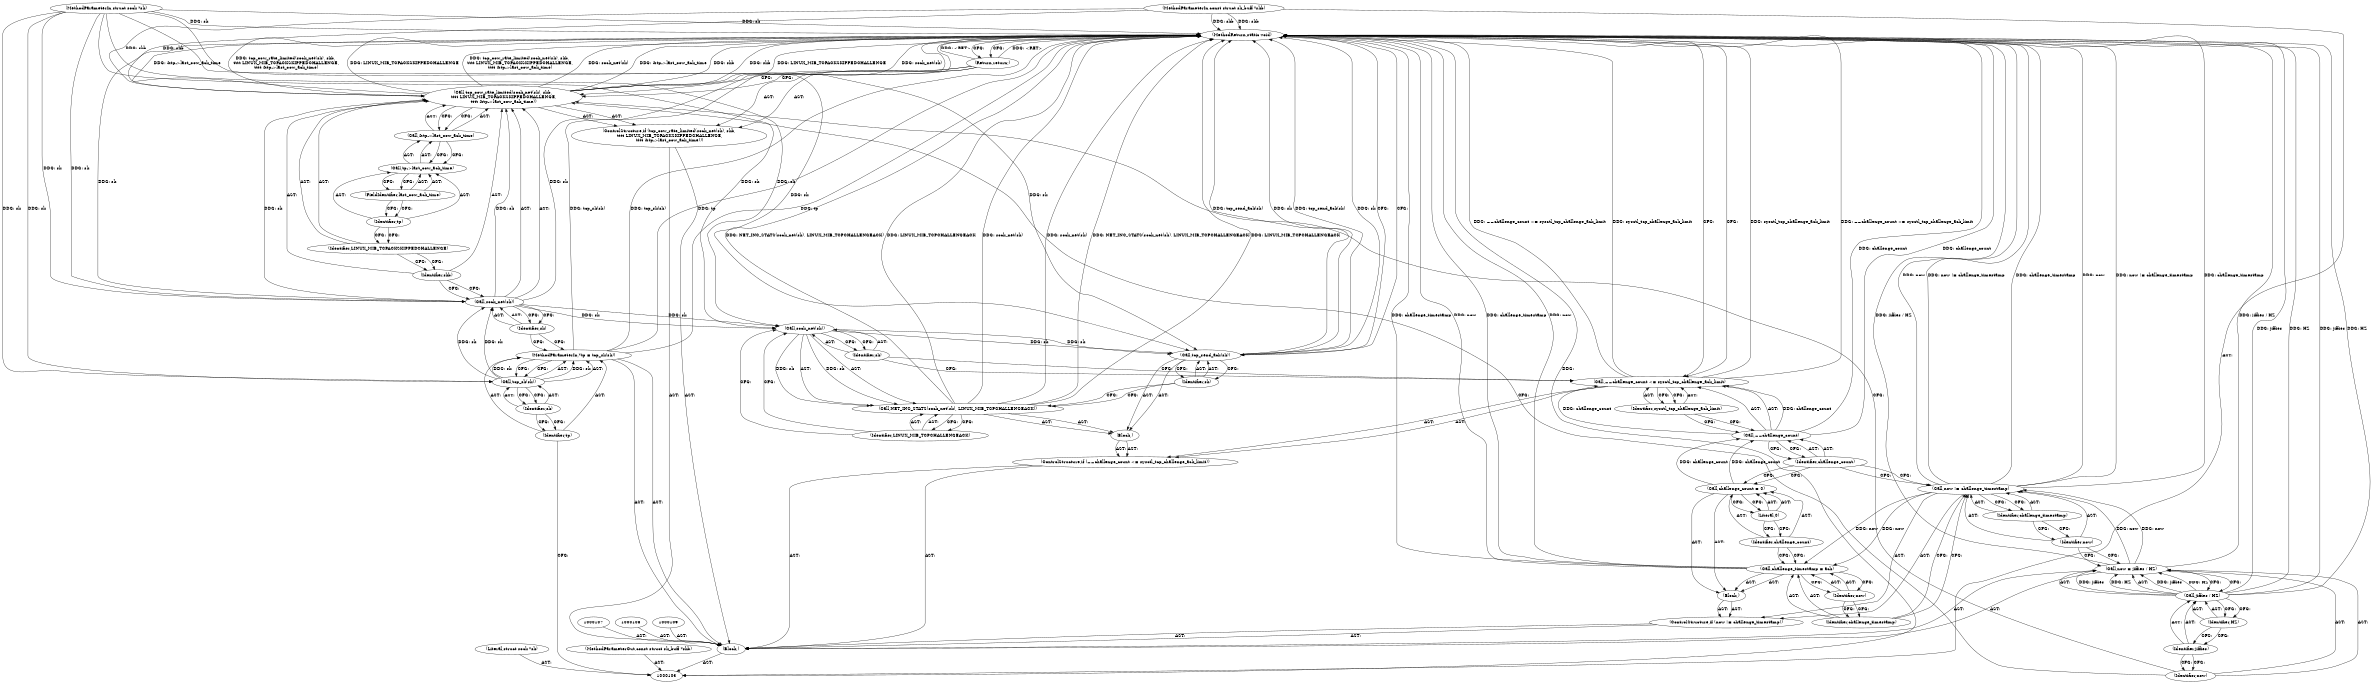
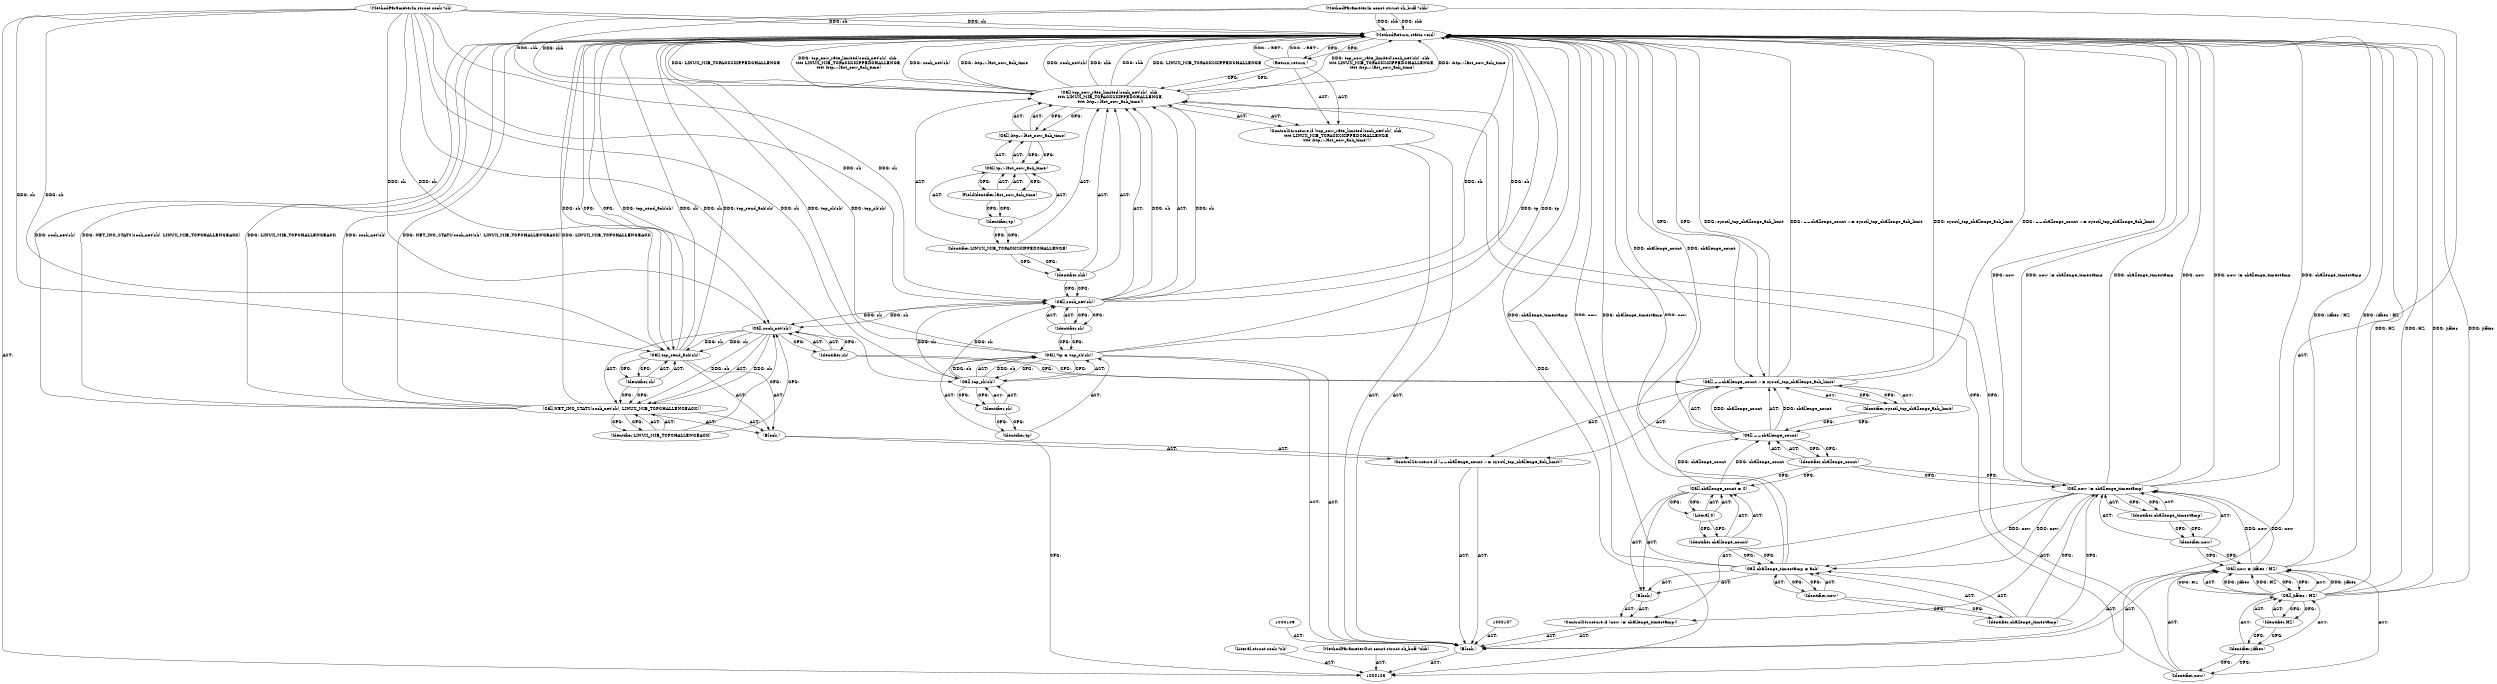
  digraph {
    n1 [label="(MethodReturn,static void)"]
    n2 [label="(Return,return;)"]
    n3 [label="(Call,++challenge_count <= sysctl_tcp_challenge_ack_limit)"]
    n4 [label="(Call,tcp_send_ack(sk))"]
    1000103
    n6 [label="(Call,tcp_oow_rate_limited(sock_net(sk), skb,\n \t\t\t\t LINUX_MIB_TCPACKSKIPPEDCHALLENGE,\n \t\t\t\t &tp->last_oow_ack_time))"]
    n7 [label="(ControlStructure,if (tcp_oow_rate_limited(sock_net(sk), skb,\n \t\t\t\t LINUX_MIB_TCPACKSKIPPEDCHALLENGE,\n \t\t\t\t &tp->last_oow_ack_time)))"]
    n8 [label="(ControlStructure,if (++challenge_count <= sysctl_tcp_challenge_ack_limit))"]
    n9 [label="(Identifier,sysctl_tcp_challenge_ack_limit)"]
    n10 [label="(Block,)"]
    n11 [label="(Identifier,sk)"]
    n12 [label="(MethodParameterIn,struct sock *sk)"]
    n13 [label="(Call,sock_net(sk))"]
    n14 [label="(Call,sock_net(sk))"]
    n15 [label="(Call,tcp_sk(sk))"]
    n16 [label="(Identifier,sk)"]
    n17 [label="(Identifier,sk)"]
    n18 [label="(Call,NET_INC_STATS(sock_net(sk), LINUX_MIB_TCPCHALLENGEACK))"]
-   n19 [label="(MethodParameterIn,*tp = tcp_sk(sk))"]
+   n19 [label="(Call,*tp = tcp_sk(sk))"]
    n20 [label="(Identifier,sk)"]
    n21 [label="(Literal,struct sock *sk)"]
    n22 [label="(MethodParameterIn,const struct sk_buff *skb)"]
    n23 [label="(Call,&tp->last_oow_ack_time)"]
    n24 [label="(MethodParameterOut,const struct sk_buff *skb)"]
    n25 [label="(Block,)"]
    n26 [label="(Identifier,skb)"]
    n27 [label="(Call,tp->last_oow_ack_time)"]
    n28 [label="(Identifier,LINUX_MIB_TCPACKSKIPPEDCHALLENGE)"]
    n29 [label="(FieldIdentifier,last_oow_ack_time)"]
    n30 [label="(Identifier,tp)"]
    n31 [label="(Identifier,HZ)"]
    n32 [label="(Call,jiffies / HZ)"]
    n33 [label="(Identifier,jiffies)"]
    n34 [label="(Call,now = jiffies / HZ)"]
    n35 [label="(Identifier,now)"]
    n36 [label="(Call,now != challenge_timestamp)"]
    n37 [label="(Identifier,challenge_timestamp)"]
    n38 [label="(ControlStructure,if (now != challenge_timestamp))"]
    n39 [label="(Call,challenge_timestamp = ack)"]
    n40 [label="(Identifier,now)"]
    n41 [label="(Block,)"]
    n42 [label="(Identifier,now)"]
    n43 [label="(Identifier,challenge_timestamp)"]
    n44 [label="(Call,challenge_count = 0)"]
    n45 [label="(Literal,0)"]
    n46 [label="(Call,++challenge_count)"]
    n47 [label="(Identifier,challenge_count)"]
    n48 [label="(Identifier,challenge_count)"]
    n49 [label="(Identifier,LINUX_MIB_TCPCHALLENGEACK)"]
    n50 [label="(Identifier,tp)"]
    1000107
-   1000108
    1000109
    n1 -> n2 [label="CFG: "]
    n1 -> n2 [label="CFG: "]
    n1 -> n3 [label="CFG: "]
    n1 -> n3 [label="CFG: "]
    n1 -> n4 [label="CFG: "]
    n1 -> n4 [label="CFG: "]
    n1 -> 1000103 [label="DDG: "]
    n2 -> n1 [label="DDG: <RET>"]
    n2 -> n1 [label="DDG: <RET>"]
    n2 -> n6 [label="CFG: "]
    n2 -> n6 [label="CFG: "]
    n2 -> n7 [label="AST: "]
    n2 -> n7 [label="AST: "]
    n3 -> n1 [label="DDG: sysctl_tcp_challenge_ack_limit"]
    n3 -> n1 [label="DDG: ++challenge_count <= sysctl_tcp_challenge_ack_limit"]
    n3 -> n1 [label="DDG: sysctl_tcp_challenge_ack_limit"]
    n3 -> n1 [label="DDG: ++challenge_count <= sysctl_tcp_challenge_ack_limit"]
    n3 -> n8 [label="AST: "]
    n3 -> n8 [label="AST: "]
    n3 -> n9 [label="CFG: "]
    n3 -> n9 [label="CFG: "]
    n4 -> n1 [label="DDG: tcp_send_ack(sk)"]
    n4 -> n1 [label="DDG: sk"]
    n4 -> n1 [label="DDG: tcp_send_ack(sk)"]
    n4 -> n1 [label="DDG: sk"]
    n4 -> n10 [label="AST: "]
    n4 -> n10 [label="AST: "]
    n4 -> n11 [label="CFG: "]
    n4 -> n11 [label="CFG: "]
    n6 -> n1 [label="DDG: sock_net(sk)"]
    n6 -> n1 [label="DDG: &tp->last_oow_ack_time"]
    n6 -> n1 [label="DDG: skb"]
    n6 -> n1 [label="DDG: LINUX_MIB_TCPACKSKIPPEDCHALLENGE"]
    n6 -> n1 [label="DDG: tcp_oow_rate_limited(sock_net(sk), skb,\n \t\t\t\t LINUX_MIB_TCPACKSKIPPEDCHALLENGE,\n \t\t\t\t &tp->last_oow_ack_time)"]
    n6 -> n1 [label="DDG: sock_net(sk)"]
    n6 -> n1 [label="DDG: &tp->last_oow_ack_time"]
    n6 -> n1 [label="DDG: skb"]
    n6 -> n1 [label="DDG: LINUX_MIB_TCPACKSKIPPEDCHALLENGE"]
    n6 -> n1 [label="DDG: tcp_oow_rate_limited(sock_net(sk), skb,\n \t\t\t\t LINUX_MIB_TCPACKSKIPPEDCHALLENGE,\n \t\t\t\t &tp->last_oow_ack_time)"]
    n6 -> n7 [label="AST: "]
    n6 -> n7 [label="AST: "]
    n6 -> n23 [label="CFG: "]
    n6 -> n23 [label="CFG: "]
    n7 -> n25 [label="AST: "]
    n7 -> n25 [label="AST: "]
    n8 -> n25 [label="AST: "]
    n8 -> n25 [label="AST: "]
    n9 -> n3 [label="AST: "]
    n9 -> n3 [label="AST: "]
    n9 -> n46 [label="CFG: "]
    n9 -> n46 [label="CFG: "]
    n10 -> n8 [label="AST: "]
    n10 -> n8 [label="AST: "]
    n11 -> n4 [label="AST: "]
    n11 -> n4 [label="AST: "]
    n11 -> n18 [label="CFG: "]
    n11 -> n18 [label="CFG: "]
    n12 -> n1 [label="DDG: sk"]
    n12 -> n1 [label="DDG: sk"]
    n12 -> n4 [label="DDG: sk"]
    n12 -> n4 [label="DDG: sk"]
+   n12 -> 1000103 [label="AST: "]
    n12 -> n13 [label="DDG: sk"]
    n12 -> n13 [label="DDG: sk"]
    n12 -> n14 [label="DDG: sk"]
    n12 -> n14 [label="DDG: sk"]
    n12 -> n15 [label="DDG: sk"]
    n12 -> n15 [label="DDG: sk"]
    n13 -> n1 [label="DDG: sk"]
    n13 -> n1 [label="DDG: sk"]
    n13 -> n6 [label="AST: "]
    n13 -> n6 [label="DDG: sk"]
    n13 -> n6 [label="AST: "]
    n13 -> n6 [label="DDG: sk"]
    n13 -> n14 [label="DDG: sk"]
    n13 -> n14 [label="DDG: sk"]
    n13 -> n16 [label="CFG: "]
    n13 -> n16 [label="CFG: "]
    n14 -> n4 [label="DDG: sk"]
    n14 -> n4 [label="DDG: sk"]
    n14 -> n17 [label="CFG: "]
    n14 -> n17 [label="CFG: "]
    n14 -> n18 [label="AST: "]
    n14 -> n18 [label="DDG: sk"]
    n14 -> n18 [label="AST: "]
    n14 -> n18 [label="DDG: sk"]
    n15 -> n13 [label="DDG: sk"]
    n15 -> n13 [label="DDG: sk"]
    n15 -> n19 [label="AST: "]
    n15 -> n19 [label="DDG: sk"]
    n15 -> n19 [label="AST: "]
    n15 -> n19 [label="DDG: sk"]
    n15 -> n20 [label="CFG: "]
    n15 -> n20 [label="CFG: "]
    n16 -> n13 [label="AST: "]
    n16 -> n13 [label="AST: "]
    n16 -> n19 [label="CFG: "]
    n16 -> n19 [label="CFG: "]
    n17 -> n3 [label="CFG: "]
    n17 -> n3 [label="CFG: "]
    n17 -> n14 [label="AST: "]
    n17 -> n14 [label="AST: "]
    n18 -> n1 [label="DDG: LINUX_MIB_TCPCHALLENGEACK"]
    n18 -> n1 [label="DDG: sock_net(sk)"]
    n18 -> n1 [label="DDG: NET_INC_STATS(sock_net(sk), LINUX_MIB_TCPCHALLENGEACK)"]
    n18 -> n1 [label="DDG: LINUX_MIB_TCPCHALLENGEACK"]
    n18 -> n1 [label="DDG: sock_net(sk)"]
    n18 -> n1 [label="DDG: NET_INC_STATS(sock_net(sk), LINUX_MIB_TCPCHALLENGEACK)"]
    n18 -> n10 [label="AST: "]
    n18 -> n10 [label="AST: "]
    n18 -> n49 [label="CFG: "]
    n18 -> n49 [label="CFG: "]
    n19 -> n1 [label="DDG: tcp_sk(sk)"]
    n19 -> n1 [label="DDG: tp"]
    n19 -> n1 [label="DDG: tcp_sk(sk)"]
    n19 -> n1 [label="DDG: tp"]
    n19 -> n15 [label="CFG: "]
    n19 -> n15 [label="CFG: "]
    n19 -> n25 [label="AST: "]
    n19 -> n25 [label="AST: "]
    n20 -> n15 [label="AST: "]
    n20 -> n15 [label="AST: "]
    n20 -> n50 [label="CFG: "]
    n20 -> n50 [label="CFG: "]
    n21 -> 1000103 [label="AST: "]
    n22 -> n1 [label="DDG: skb"]
    n22 -> n1 [label="DDG: skb"]
    n22 -> 1000103 [label="AST: "]
    n22 -> n6 [label="DDG: skb"]
    n22 -> n6 [label="DDG: skb"]
    n23 -> n6 [label="AST: "]
    n23 -> n6 [label="AST: "]
    n23 -> n27 [label="CFG: "]
    n23 -> n27 [label="CFG: "]
    n24 -> 1000103 [label="AST: "]
    n25 -> 1000103 [label="AST: "]
    n26 -> n6 [label="AST: "]
    n26 -> n6 [label="AST: "]
    n26 -> n13 [label="CFG: "]
    n26 -> n13 [label="CFG: "]
    n27 -> n23 [label="AST: "]
    n27 -> n23 [label="AST: "]
    n27 -> n29 [label="CFG: "]
    n27 -> n29 [label="CFG: "]
    n28 -> n6 [label="AST: "]
    n28 -> n6 [label="AST: "]
    n28 -> n26 [label="CFG: "]
    n28 -> n26 [label="CFG: "]
    n29 -> n27 [label="AST: "]
    n29 -> n27 [label="AST: "]
    n29 -> n30 [label="CFG: "]
    n29 -> n30 [label="CFG: "]
    n30 -> n27 [label="AST: "]
    n30 -> n27 [label="AST: "]
    n30 -> n28 [label="CFG: "]
    n30 -> n28 [label="CFG: "]
    n31 -> n32 [label="AST: "]
    n31 -> n32 [label="AST: "]
    n31 -> n33 [label="CFG: "]
    n31 -> n33 [label="CFG: "]
    n32 -> n1 [label="DDG: HZ"]
    n32 -> n1 [label="DDG: jiffies"]
    n32 -> n1 [label="DDG: HZ"]
    n32 -> n1 [label="DDG: jiffies"]
    n32 -> n31 [label="CFG: "]
    n32 -> n31 [label="CFG: "]
    n32 -> n34 [label="AST: "]
    n32 -> n34 [label="DDG: jiffies"]
    n32 -> n34 [label="DDG: HZ"]
    n32 -> n34 [label="AST: "]
    n32 -> n34 [label="DDG: jiffies"]
    n32 -> n34 [label="DDG: HZ"]
    n33 -> n32 [label="AST: "]
    n33 -> n32 [label="AST: "]
    n33 -> n35 [label="CFG: "]
    n33 -> n35 [label="CFG: "]
    n34 -> n1 [label="DDG: jiffies / HZ"]
    n34 -> n1 [label="DDG: jiffies / HZ"]
    n34 -> n25 [label="AST: "]
    n34 -> n25 [label="AST: "]
    n34 -> n32 [label="CFG: "]
    n34 -> n32 [label="CFG: "]
    n34 -> n36 [label="DDG: now"]
    n34 -> n36 [label="DDG: now"]
    n35 -> n6 [label="CFG: "]
    n35 -> n6 [label="CFG: "]
    n35 -> n34 [label="AST: "]
    n35 -> n34 [label="AST: "]
    n36 -> n1 [label="DDG: now != challenge_timestamp"]
    n36 -> n1 [label="DDG: challenge_timestamp"]
    n36 -> n1 [label="DDG: now"]
    n36 -> n1 [label="DDG: now != challenge_timestamp"]
    n36 -> n1 [label="DDG: challenge_timestamp"]
    n36 -> n1 [label="DDG: now"]
    n36 -> n37 [label="CFG: "]
    n36 -> n37 [label="CFG: "]
    n36 -> n38 [label="AST: "]
    n36 -> n38 [label="AST: "]
    n36 -> n39 [label="DDG: now"]
    n36 -> n39 [label="DDG: now"]
    n37 -> n36 [label="AST: "]
    n37 -> n36 [label="AST: "]
    n37 -> n40 [label="CFG: "]
    n37 -> n40 [label="CFG: "]
    n38 -> n25 [label="AST: "]
    n38 -> n25 [label="AST: "]
    n39 -> n1 [label="DDG: challenge_timestamp"]
    n39 -> n1 [label="DDG: now"]
    n39 -> n1 [label="DDG: challenge_timestamp"]
    n39 -> n1 [label="DDG: now"]
    n39 -> n41 [label="AST: "]
    n39 -> n41 [label="AST: "]
    n39 -> n42 [label="CFG: "]
    n39 -> n42 [label="CFG: "]
    n40 -> n34 [label="CFG: "]
    n40 -> n34 [label="CFG: "]
    n40 -> n36 [label="AST: "]
    n40 -> n36 [label="AST: "]
    n41 -> n38 [label="AST: "]
    n41 -> n38 [label="AST: "]
    n42 -> n39 [label="AST: "]
    n42 -> n39 [label="AST: "]
    n42 -> n43 [label="CFG: "]
    n42 -> n43 [label="CFG: "]
    n43 -> n36 [label="CFG: "]
    n43 -> n36 [label="CFG: "]
    n43 -> n39 [label="AST: "]
    n43 -> n39 [label="AST: "]
    n44 -> n41 [label="AST: "]
    n44 -> n41 [label="AST: "]
    n44 -> n45 [label="CFG: "]
    n44 -> n45 [label="CFG: "]
    n44 -> n46 [label="DDG: challenge_count"]
    n44 -> n46 [label="DDG: challenge_count"]
    n45 -> n44 [label="AST: "]
    n45 -> n44 [label="AST: "]
    n45 -> n47 [label="CFG: "]
    n45 -> n47 [label="CFG: "]
    n46 -> n1 [label="DDG: challenge_count"]
    n46 -> n1 [label="DDG: challenge_count"]
    n46 -> n3 [label="AST: "]
    n46 -> n3 [label="DDG: challenge_count"]
    n46 -> n3 [label="AST: "]
    n46 -> n3 [label="DDG: challenge_count"]
    n46 -> n48 [label="CFG: "]
    n46 -> n48 [label="CFG: "]
    n47 -> n39 [label="CFG: "]
    n47 -> n39 [label="CFG: "]
    n47 -> n44 [label="AST: "]
    n47 -> n44 [label="AST: "]
    n48 -> n36 [label="CFG: "]
    n48 -> n36 [label="CFG: "]
    n48 -> n44 [label="CFG: "]
    n48 -> n44 [label="CFG: "]
    n48 -> n46 [label="AST: "]
    n48 -> n46 [label="AST: "]
    n49 -> n14 [label="CFG: "]
    n49 -> n14 [label="CFG: "]
    n49 -> n18 [label="AST: "]
    n49 -> n18 [label="AST: "]
    n50 -> 1000103 [label="CFG: "]
    n50 -> n19 [label="AST: "]
    n50 -> n19 [label="AST: "]
    1000107 -> n25 [label="AST: "]
-   1000108 -> n25 [label="AST: "]
    1000109 -> n25 [label="AST: "]
  }
